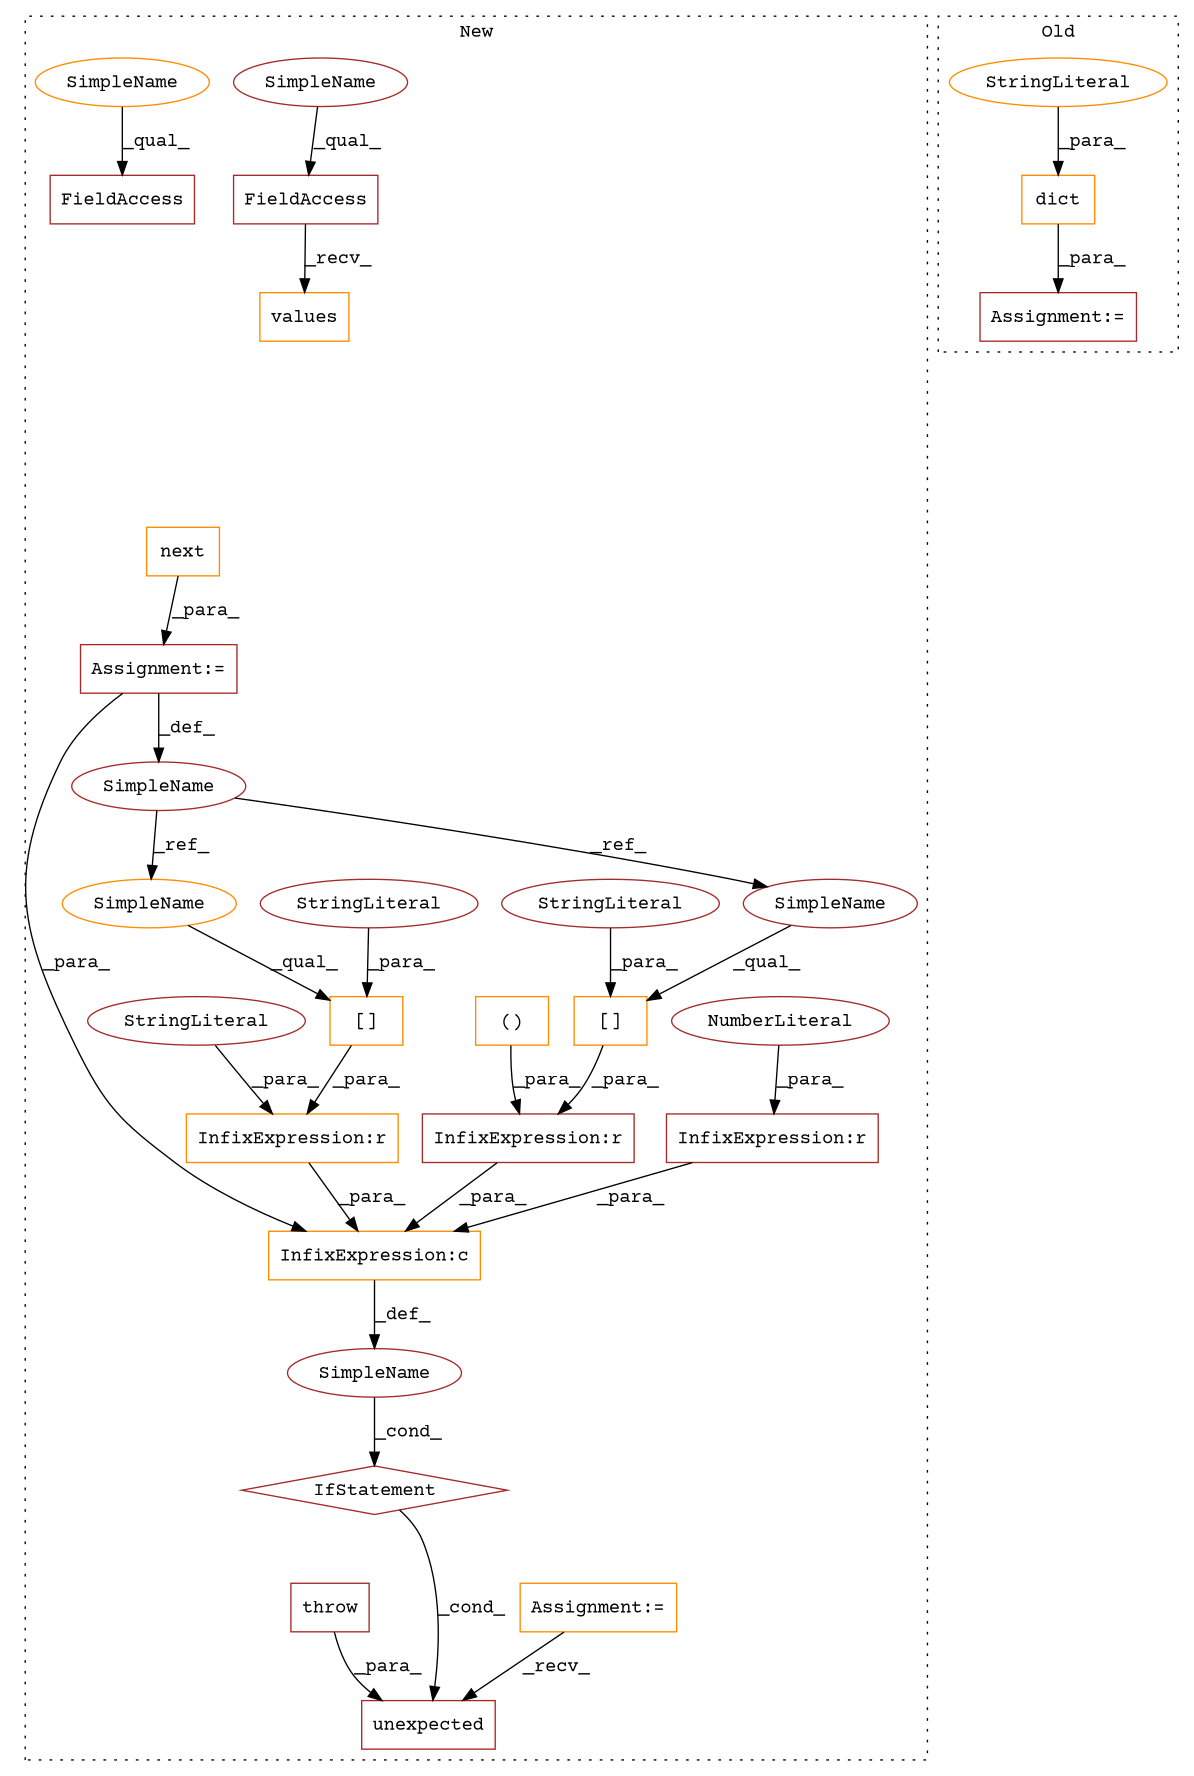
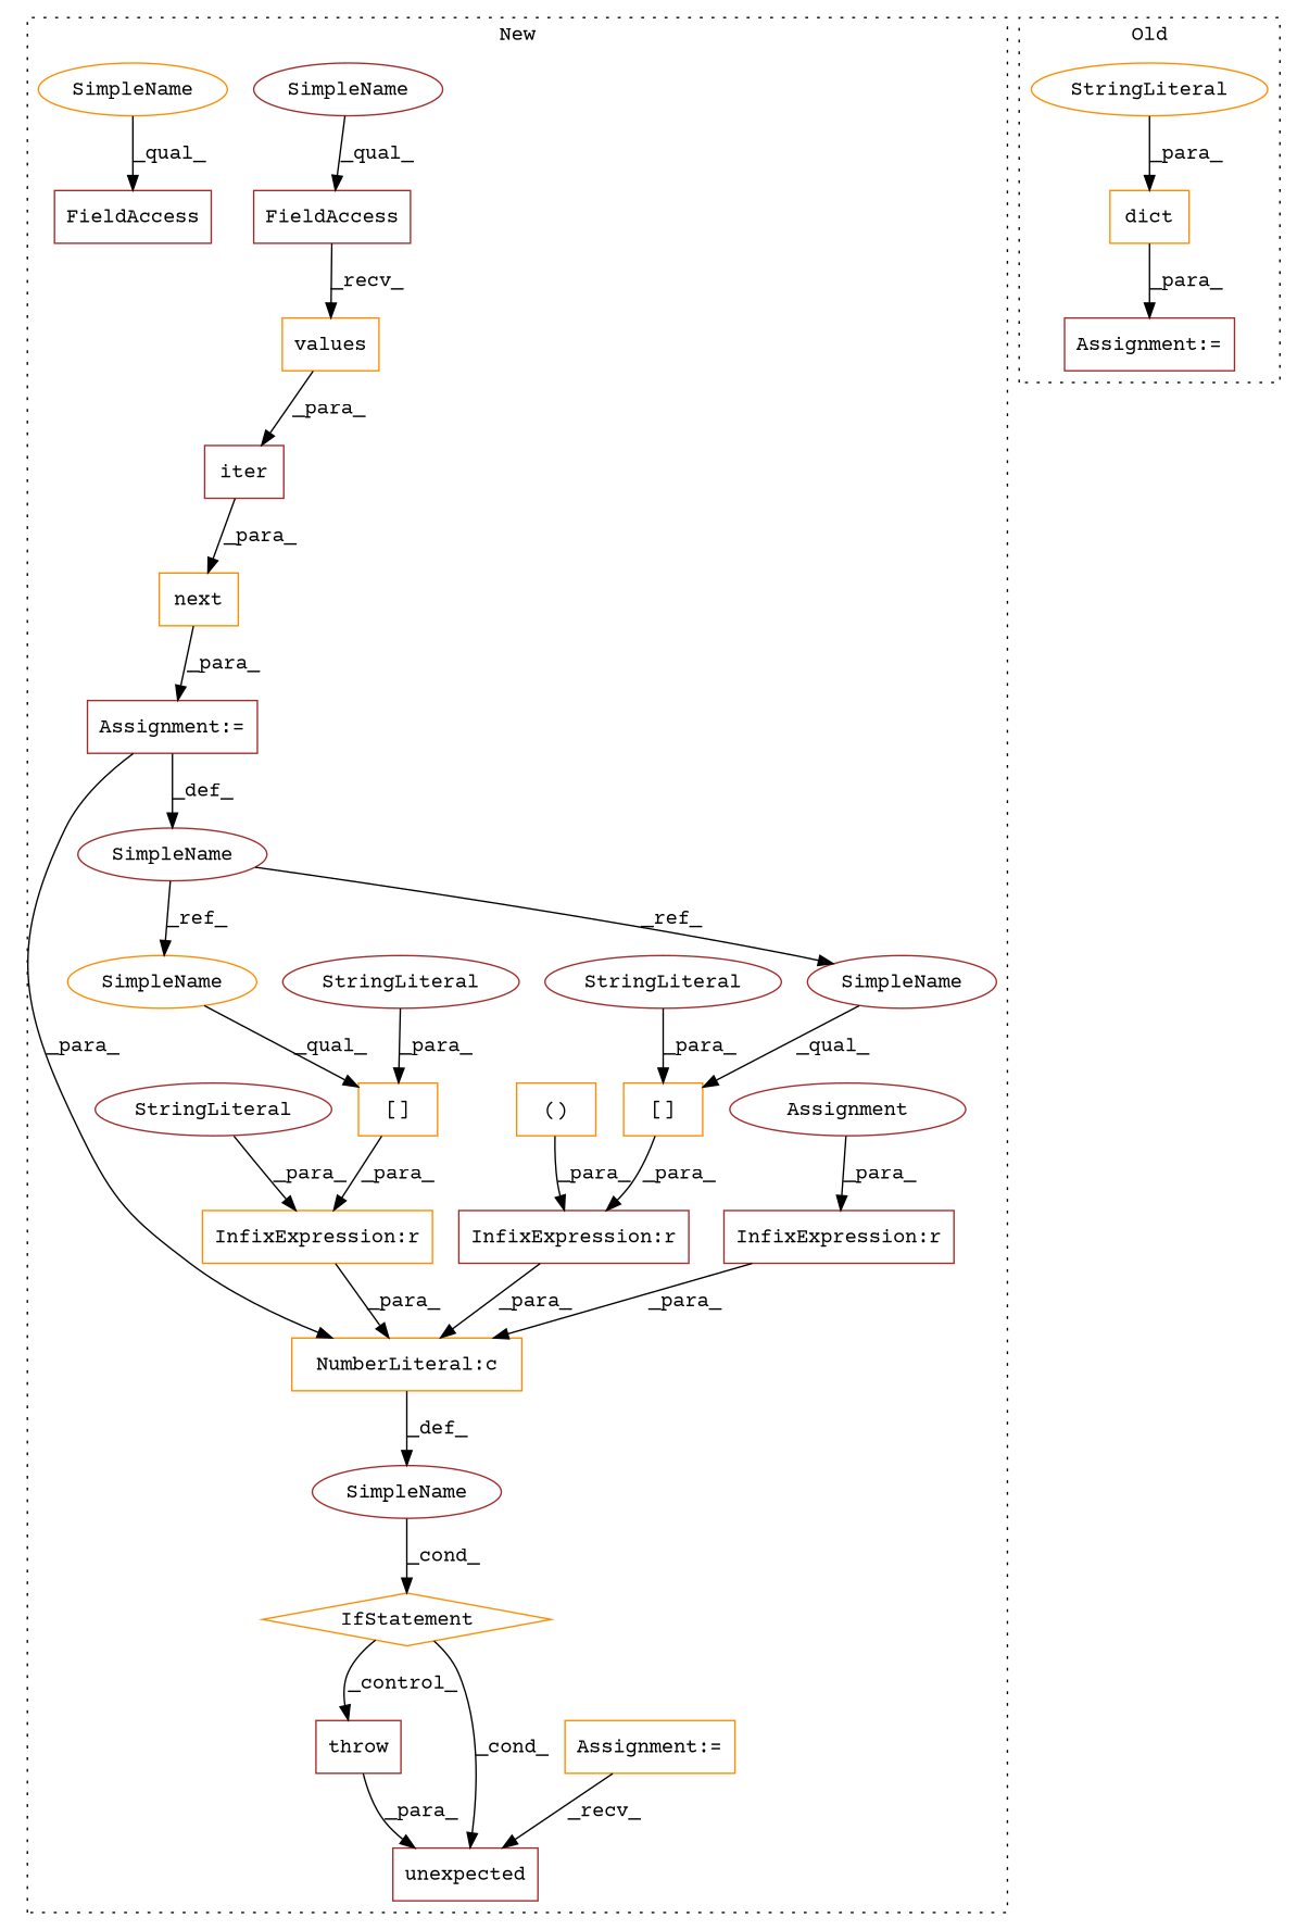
  digraph {
    fontname="Courier Prime"
    node [a=42 color=brown fontname="Courier Prime" l=4 s=1525 shape=box]
    edge [fontname="Courier Prime"]
+   n1 [a=32 l="5,1" label=iter s="1477,1508"]
    n2 [a=32 color=darkorange l="5,1" label=next s="1472,1509"]
    n3 [a=27 l=9 label="InfixExpression:r" s=1609]
    n4 [a=106 color=darkorange l=35 label="()" s=1618]
    n5 [a=2 color=darkorange l="12,1" label="[]" s="1589,1608"]
    n6 [a=27 color=darkorange label="InfixExpression:r" s=1572]
    n7 [a=2 color=darkorange l="12,1" label="[]" s="1553,1571"]
-   n8 [a=27 color=darkorange label="InfixExpression:c" s=1548]
+   n8 [a=27 color=darkorange label="NumberLiteral:c" s=1548]
    n9 [a=27 l=3 label="InfixExpression:r" s=1543]
-   n10 [a=34 l=1 label=NumberLiteral s=1546 shape=ellipse]
+   n10 [a=34 l=1 label=Assignment s=1546 shape=ellipse]
    n11 [a=53 l=6 label=throw s=1665]
    n12 [label=SimpleName shape=ellipse l="" s=""]
    n13 [a=32 l=12 label=unexpected s=1688]
    n14 [a=22 l=17 label=FieldAccess]
    n15 [a=22 l=17 label=FieldAccess s=1482]
    n16 [a=32 color=darkorange l=8 label=values s=1500]
-   n17 [a=25 l="4,2" label=IfStatement s="1516,1655" shape=diamond]
+   n17 [a=25 color=darkorange l="4,2" label=IfStatement s="1516,1655" shape=diamond]
    n18 [l=11 label=SimpleName s=1460 shape=ellipse]
    n19 [a=7 l=1 label="Assignment:=" s=1471]
    n20 [a=45 l=7 label=StringLiteral s=1601 shape=ellipse]
    n21 [a=45 l=6 label=StringLiteral s=1565 shape=ellipse]
    n22 [a=45 l=7 label=StringLiteral s=1576 shape=ellipse]
    n23 [a=7 color=darkorange l=16 label="Assignment:=" s=832]
    n24 [label=SimpleName s=1482 shape=ellipse]
    n25 [color=darkorange label=SimpleName shape=ellipse]
    n26 [l=11 label=SimpleName s=1589 shape=ellipse]
    n27 [color=darkorange l=11 label=SimpleName s=1553 shape=ellipse]
    n28 [a=32 color=darkorange l="5,1" label=dict s="1347,1412"]
    n29 [a=7 l=1 label="Assignment:=" s=1346]
    n30 [a=45 color=darkorange l=17 label=StringLiteral s=1352 shape=ellipse]
    subgraph cluster_1 {
      label=New
      style=dotted
+     n1
      n2
      n3
      n4
      n5
      n6
      n7
      n8
      n9
      n10
      n11
      n12
      n13
      n14
      n15
      n16
      n17
      n18
      n19
      n20
      n21
      n22
      n23
      n24
      n25
      n26
      n27
    }
    subgraph cluster_2 {
      label=Old
      style=dotted
      n28
      n29
      n30
    }
+   n1 -> n2 [label=_para_]
    n2 -> n19 [label=_para_]
    n3 -> n8 [label=_para_]
    n4 -> n3 [label=_para_]
    n5 -> n3 [label=_para_]
    n6 -> n8 [label=_para_]
    n7 -> n6 [label=_para_]
    n8 -> n12 [label=_def_]
    n9 -> n8 [label=_para_]
    n10 -> n9 [label=_para_]
    n11 -> n13 [label=_para_]
    n12 -> n17 [label=_cond_]
    n15 -> n16 [label=_recv_]
+   n16 -> n1 [label=_para_]
+   n17 -> n11 [label=_control_]
    n17 -> n13 [label=_cond_]
    n18 -> n26 [label=_ref_]
    n18 -> n27 [label=_ref_]
    n19 -> n8 [label=_para_]
    n19 -> n18 [label=_def_]
    n20 -> n5 [label=_para_]
    n21 -> n7 [label=_para_]
    n22 -> n6 [label=_para_]
    n23 -> n13 [label=_recv_]
    n24 -> n15 [label=_qual_]
    n25 -> n14 [label=_qual_]
    n26 -> n5 [label=_qual_]
    n27 -> n7 [label=_qual_]
    n28 -> n29 [label=_para_]
    n30 -> n28 [label=_para_]
  }
